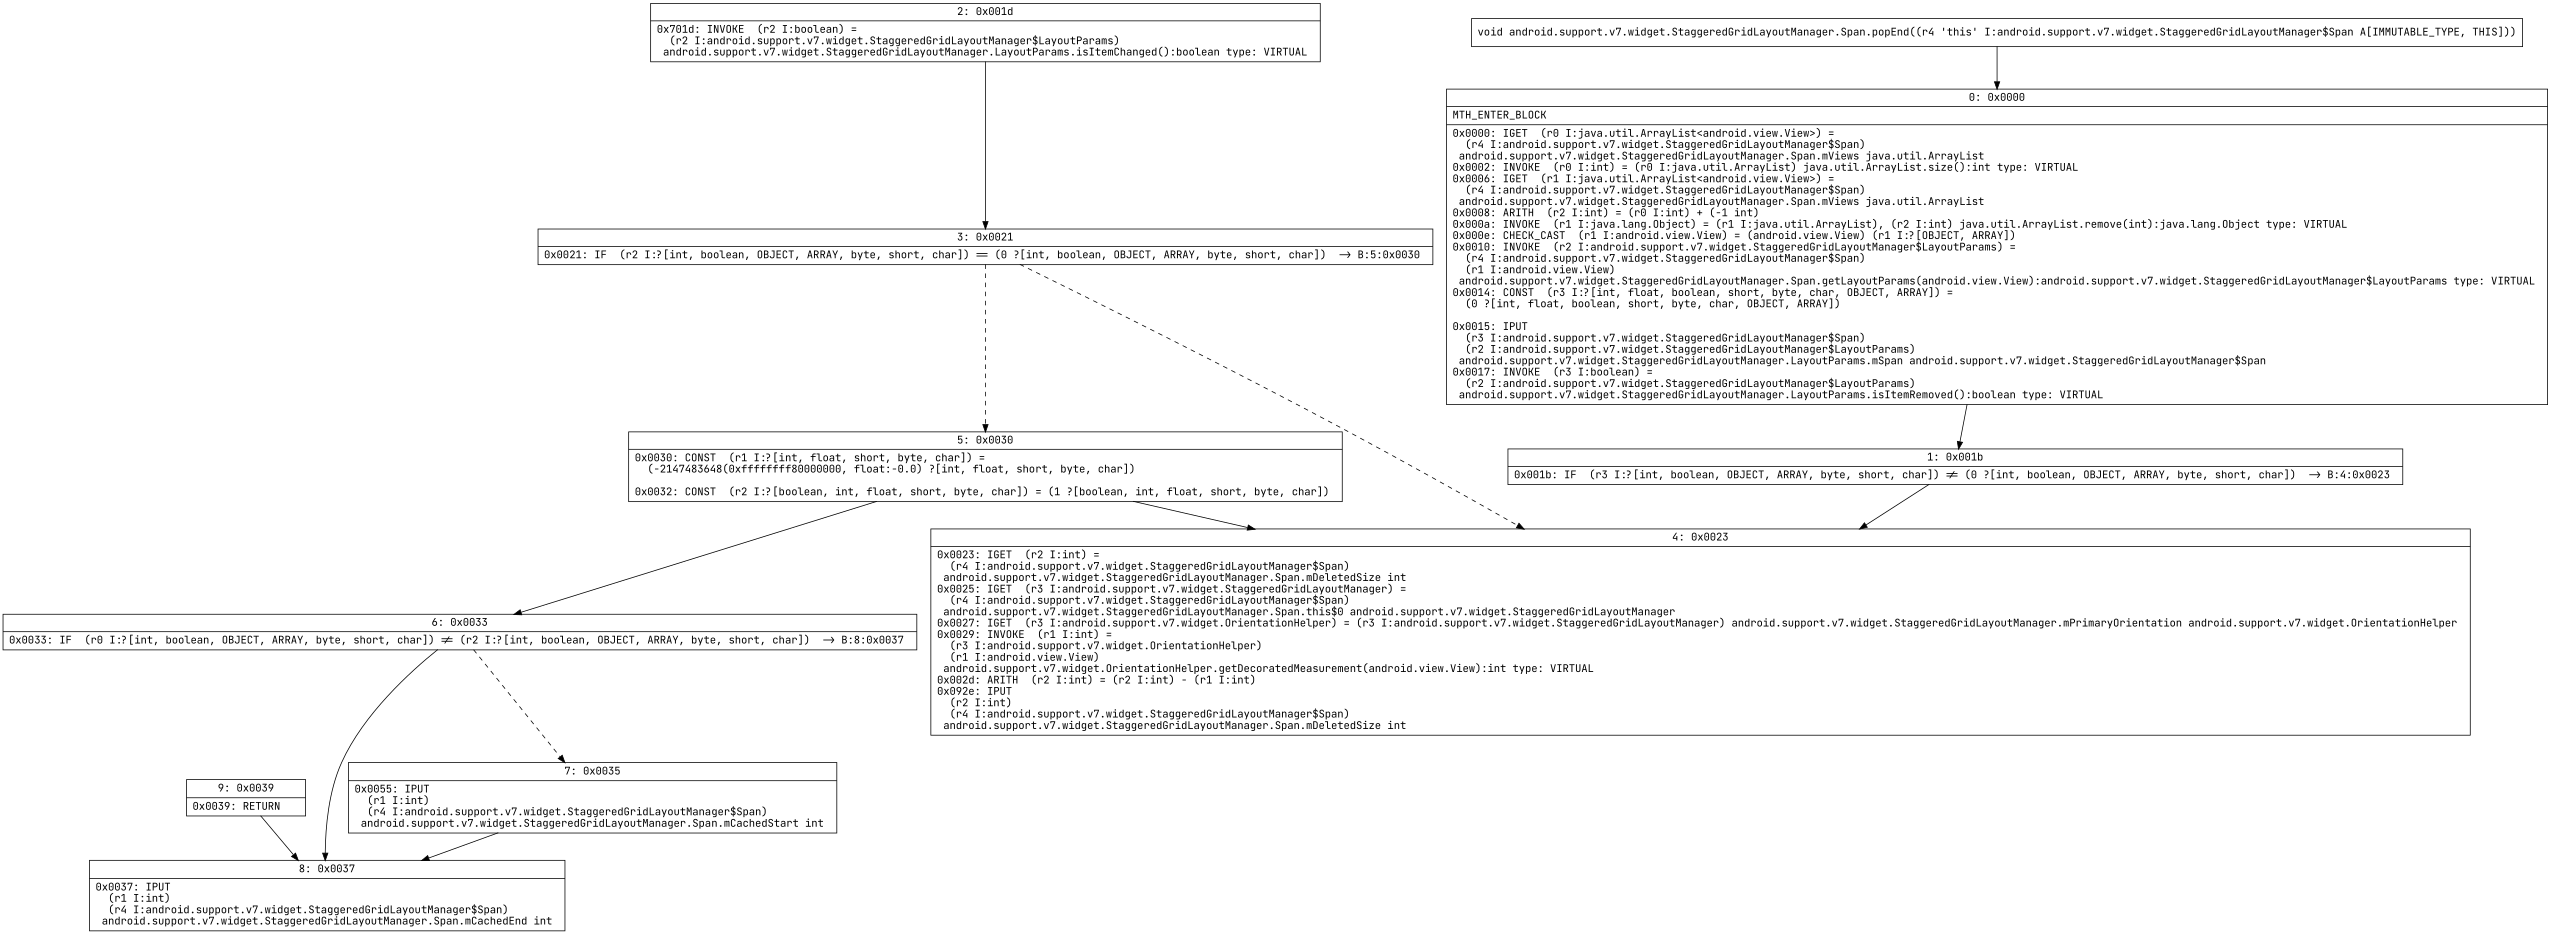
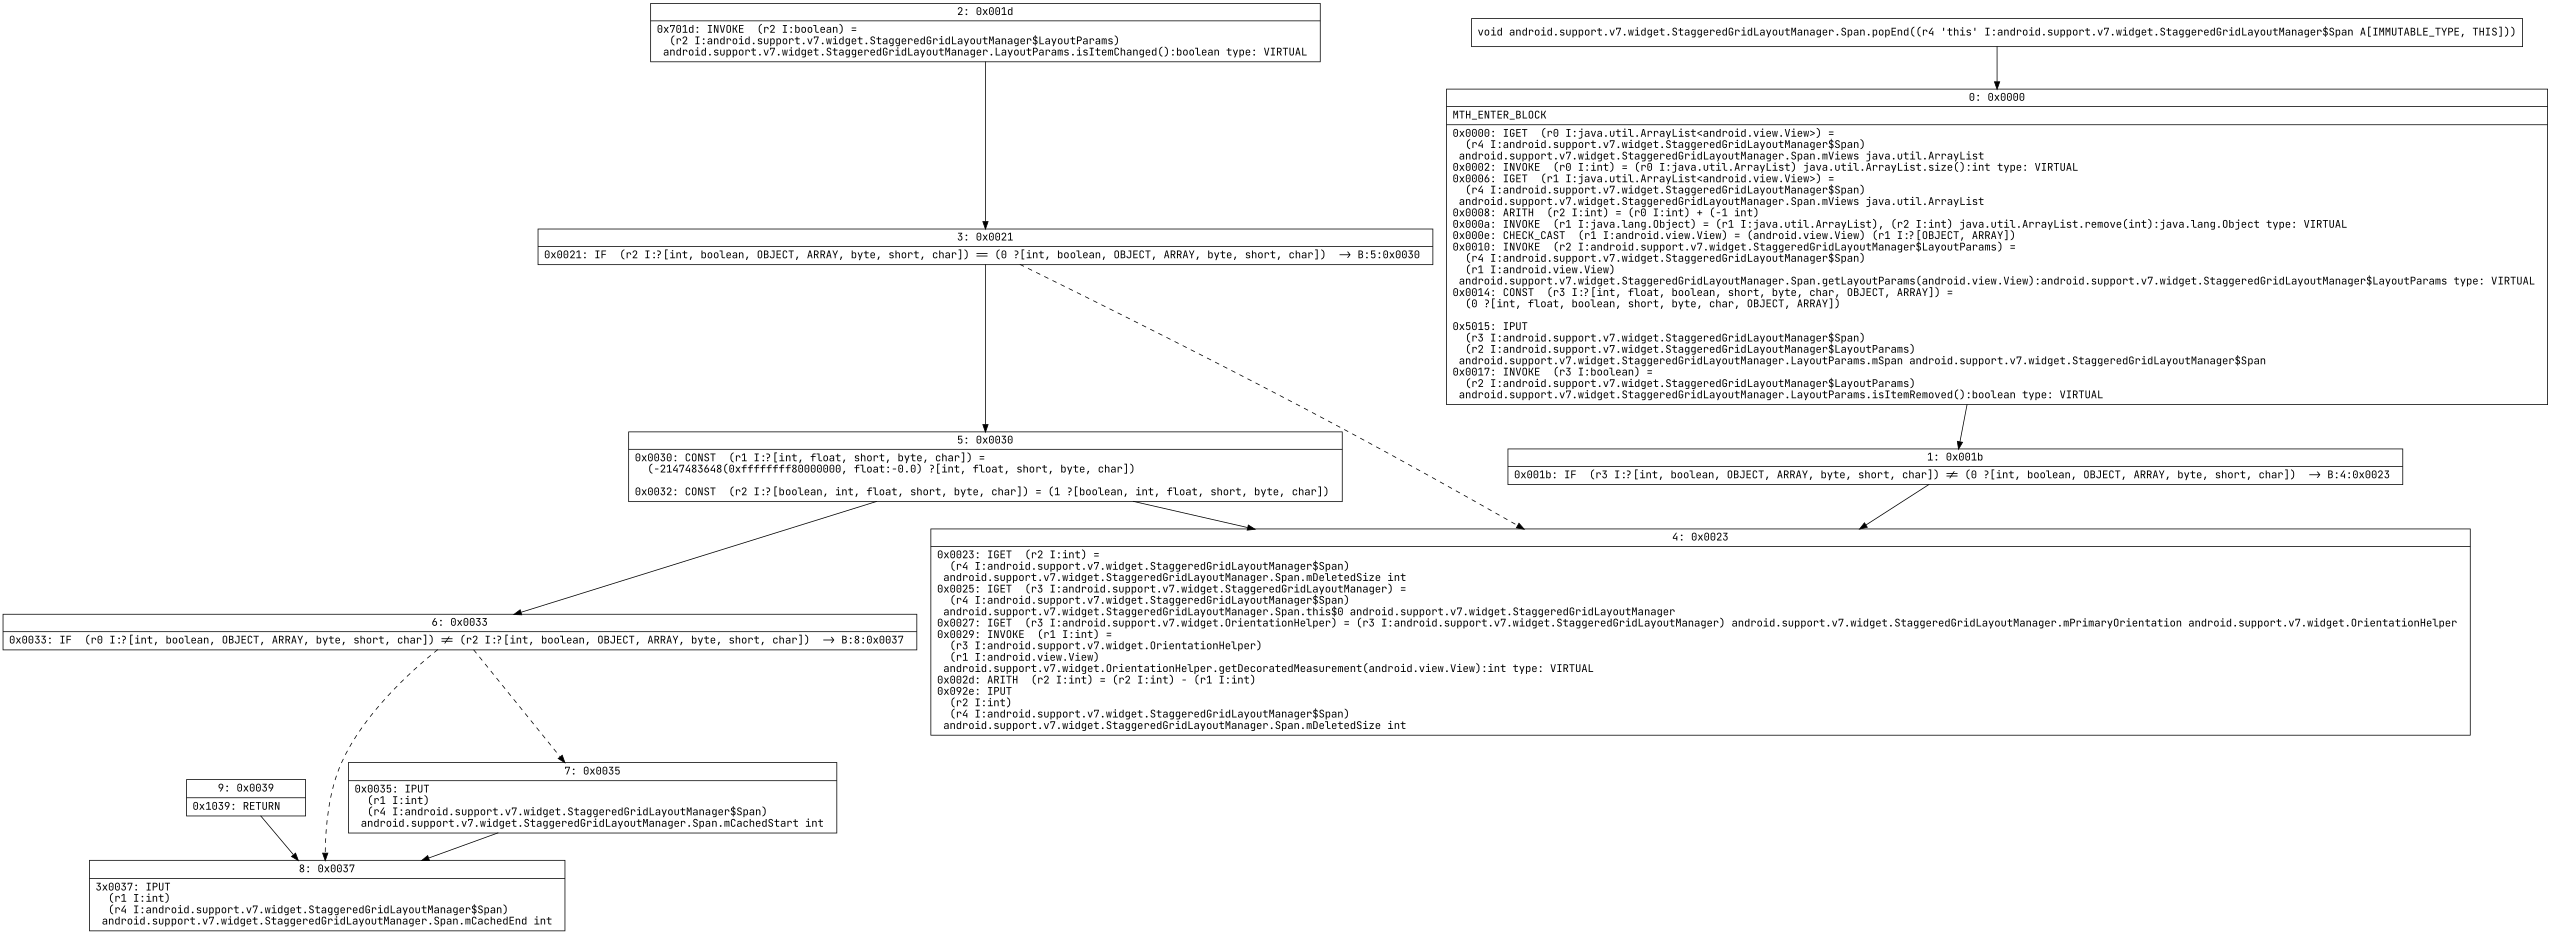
  digraph {
    fontname="JetBrains Mono"
    node [fontname="JetBrains Mono" shape=record]
    edge [fontname="JetBrains Mono"]
-   n1 [label="{0\:\ 0x0000|MTH_ENTER_BLOCK\l|0x0000: IGET  (r0 I:java.util.ArrayList\<android.view.View\>) = \l  (r4 I:android.support.v7.widget.StaggeredGridLayoutManager$Span)\l android.support.v7.widget.StaggeredGridLayoutManager.Span.mViews java.util.ArrayList \l0x0002: INVOKE  (r0 I:int) = (r0 I:java.util.ArrayList) java.util.ArrayList.size():int type: VIRTUAL \l0x0006: IGET  (r1 I:java.util.ArrayList\<android.view.View\>) = \l  (r4 I:android.support.v7.widget.StaggeredGridLayoutManager$Span)\l android.support.v7.widget.StaggeredGridLayoutManager.Span.mViews java.util.ArrayList \l0x0008: ARITH  (r2 I:int) = (r0 I:int) + (\-1 int) \l0x000a: INVOKE  (r1 I:java.lang.Object) = (r1 I:java.util.ArrayList), (r2 I:int) java.util.ArrayList.remove(int):java.lang.Object type: VIRTUAL \l0x000e: CHECK_CAST  (r1 I:android.view.View) = (android.view.View) (r1 I:?[OBJECT, ARRAY]) \l0x0010: INVOKE  (r2 I:android.support.v7.widget.StaggeredGridLayoutManager$LayoutParams) = \l  (r4 I:android.support.v7.widget.StaggeredGridLayoutManager$Span)\l  (r1 I:android.view.View)\l android.support.v7.widget.StaggeredGridLayoutManager.Span.getLayoutParams(android.view.View):android.support.v7.widget.StaggeredGridLayoutManager$LayoutParams type: VIRTUAL \l0x0014: CONST  (r3 I:?[int, float, boolean, short, byte, char, OBJECT, ARRAY]) = \l  (0 ?[int, float, boolean, short, byte, char, OBJECT, ARRAY])\l \l0x0015: IPUT  \l  (r3 I:android.support.v7.widget.StaggeredGridLayoutManager$Span)\l  (r2 I:android.support.v7.widget.StaggeredGridLayoutManager$LayoutParams)\l android.support.v7.widget.StaggeredGridLayoutManager.LayoutParams.mSpan android.support.v7.widget.StaggeredGridLayoutManager$Span \l0x0017: INVOKE  (r3 I:boolean) = \l  (r2 I:android.support.v7.widget.StaggeredGridLayoutManager$LayoutParams)\l android.support.v7.widget.StaggeredGridLayoutManager.LayoutParams.isItemRemoved():boolean type: VIRTUAL \l}"]
+   n1 [label="{0\:\ 0x0000|MTH_ENTER_BLOCK\l|0x0000: IGET  (r0 I:java.util.ArrayList\<android.view.View\>) = \l  (r4 I:android.support.v7.widget.StaggeredGridLayoutManager$Span)\l android.support.v7.widget.StaggeredGridLayoutManager.Span.mViews java.util.ArrayList \l0x0002: INVOKE  (r0 I:int) = (r0 I:java.util.ArrayList) java.util.ArrayList.size():int type: VIRTUAL \l0x0006: IGET  (r1 I:java.util.ArrayList\<android.view.View\>) = \l  (r4 I:android.support.v7.widget.StaggeredGridLayoutManager$Span)\l android.support.v7.widget.StaggeredGridLayoutManager.Span.mViews java.util.ArrayList \l0x0008: ARITH  (r2 I:int) = (r0 I:int) + (\-1 int) \l0x000a: INVOKE  (r1 I:java.lang.Object) = (r1 I:java.util.ArrayList), (r2 I:int) java.util.ArrayList.remove(int):java.lang.Object type: VIRTUAL \l0x000e: CHECK_CAST  (r1 I:android.view.View) = (android.view.View) (r1 I:?[OBJECT, ARRAY]) \l0x0010: INVOKE  (r2 I:android.support.v7.widget.StaggeredGridLayoutManager$LayoutParams) = \l  (r4 I:android.support.v7.widget.StaggeredGridLayoutManager$Span)\l  (r1 I:android.view.View)\l android.support.v7.widget.StaggeredGridLayoutManager.Span.getLayoutParams(android.view.View):android.support.v7.widget.StaggeredGridLayoutManager$LayoutParams type: VIRTUAL \l0x0014: CONST  (r3 I:?[int, float, boolean, short, byte, char, OBJECT, ARRAY]) = \l  (0 ?[int, float, boolean, short, byte, char, OBJECT, ARRAY])\l \l0x5015: IPUT  \l  (r3 I:android.support.v7.widget.StaggeredGridLayoutManager$Span)\l  (r2 I:android.support.v7.widget.StaggeredGridLayoutManager$LayoutParams)\l android.support.v7.widget.StaggeredGridLayoutManager.LayoutParams.mSpan android.support.v7.widget.StaggeredGridLayoutManager$Span \l0x0017: INVOKE  (r3 I:boolean) = \l  (r2 I:android.support.v7.widget.StaggeredGridLayoutManager$LayoutParams)\l android.support.v7.widget.StaggeredGridLayoutManager.LayoutParams.isItemRemoved():boolean type: VIRTUAL \l}"]
    n2 [label="{1\:\ 0x001b|0x001b: IF  (r3 I:?[int, boolean, OBJECT, ARRAY, byte, short, char]) != (0 ?[int, boolean, OBJECT, ARRAY, byte, short, char])  \-\> B:4:0x0023 \l}"]
    n3 [label="{4\:\ 0x0023|0x0023: IGET  (r2 I:int) = \l  (r4 I:android.support.v7.widget.StaggeredGridLayoutManager$Span)\l android.support.v7.widget.StaggeredGridLayoutManager.Span.mDeletedSize int \l0x0025: IGET  (r3 I:android.support.v7.widget.StaggeredGridLayoutManager) = \l  (r4 I:android.support.v7.widget.StaggeredGridLayoutManager$Span)\l android.support.v7.widget.StaggeredGridLayoutManager.Span.this$0 android.support.v7.widget.StaggeredGridLayoutManager \l0x0027: IGET  (r3 I:android.support.v7.widget.OrientationHelper) = (r3 I:android.support.v7.widget.StaggeredGridLayoutManager) android.support.v7.widget.StaggeredGridLayoutManager.mPrimaryOrientation android.support.v7.widget.OrientationHelper \l0x0029: INVOKE  (r1 I:int) = \l  (r3 I:android.support.v7.widget.OrientationHelper)\l  (r1 I:android.view.View)\l android.support.v7.widget.OrientationHelper.getDecoratedMeasurement(android.view.View):int type: VIRTUAL \l0x002d: ARITH  (r2 I:int) = (r2 I:int) \- (r1 I:int) \l0x092e: IPUT  \l  (r2 I:int)\l  (r4 I:android.support.v7.widget.StaggeredGridLayoutManager$Span)\l android.support.v7.widget.StaggeredGridLayoutManager.Span.mDeletedSize int \l}"]
    n4 [label="{2\:\ 0x001d|0x701d: INVOKE  (r2 I:boolean) = \l  (r2 I:android.support.v7.widget.StaggeredGridLayoutManager$LayoutParams)\l android.support.v7.widget.StaggeredGridLayoutManager.LayoutParams.isItemChanged():boolean type: VIRTUAL \l}"]
    n5 [label="{3\:\ 0x0021|0x0021: IF  (r2 I:?[int, boolean, OBJECT, ARRAY, byte, short, char]) == (0 ?[int, boolean, OBJECT, ARRAY, byte, short, char])  \-\> B:5:0x0030 \l}"]
    n6 [label="{5\:\ 0x0030|0x0030: CONST  (r1 I:?[int, float, short, byte, char]) = \l  (\-2147483648(0xffffffff80000000, float:\-0.0) ?[int, float, short, byte, char])\l \l0x0032: CONST  (r2 I:?[boolean, int, float, short, byte, char]) = (1 ?[boolean, int, float, short, byte, char]) \l}"]
    n7 [label="{6\:\ 0x0033|0x0033: IF  (r0 I:?[int, boolean, OBJECT, ARRAY, byte, short, char]) != (r2 I:?[int, boolean, OBJECT, ARRAY, byte, short, char])  \-\> B:8:0x0037 \l}"]
-   n8 [label="{7\:\ 0x0035|0x0055: IPUT  \l  (r1 I:int)\l  (r4 I:android.support.v7.widget.StaggeredGridLayoutManager$Span)\l android.support.v7.widget.StaggeredGridLayoutManager.Span.mCachedStart int \l}"]
-   n9 [label="{8\:\ 0x0037|0x0037: IPUT  \l  (r1 I:int)\l  (r4 I:android.support.v7.widget.StaggeredGridLayoutManager$Span)\l android.support.v7.widget.StaggeredGridLayoutManager.Span.mCachedEnd int \l}"]
-   n10 [label="{9\:\ 0x0039|0x0039: RETURN   \l}"]
+   n8 [label="{7\:\ 0x0035|0x0035: IPUT  \l  (r1 I:int)\l  (r4 I:android.support.v7.widget.StaggeredGridLayoutManager$Span)\l android.support.v7.widget.StaggeredGridLayoutManager.Span.mCachedStart int \l}"]
+   n9 [label="{8\:\ 0x0037|3x0037: IPUT  \l  (r1 I:int)\l  (r4 I:android.support.v7.widget.StaggeredGridLayoutManager$Span)\l android.support.v7.widget.StaggeredGridLayoutManager.Span.mCachedEnd int \l}"]
+   n10 [label="{9\:\ 0x0039|0x1039: RETURN   \l}"]
    n11 [label="{void android.support.v7.widget.StaggeredGridLayoutManager.Span.popEnd((r4 'this' I:android.support.v7.widget.StaggeredGridLayoutManager$Span A[IMMUTABLE_TYPE, THIS])) }"]
    n1 -> n2
    n2 -> n3
    n4 -> n5
    n5 -> n3 [style=dashed]
-   n5 -> n6 [style=dashed]
+   n5 -> n6
    n6 -> n3
    n6 -> n7
    n7 -> n8 [style=dashed]
-   n7 -> n9
+   n7 -> n9 [style=dashed]
    n8 -> n9
    n10 -> n9
    n11 -> n1
  }
